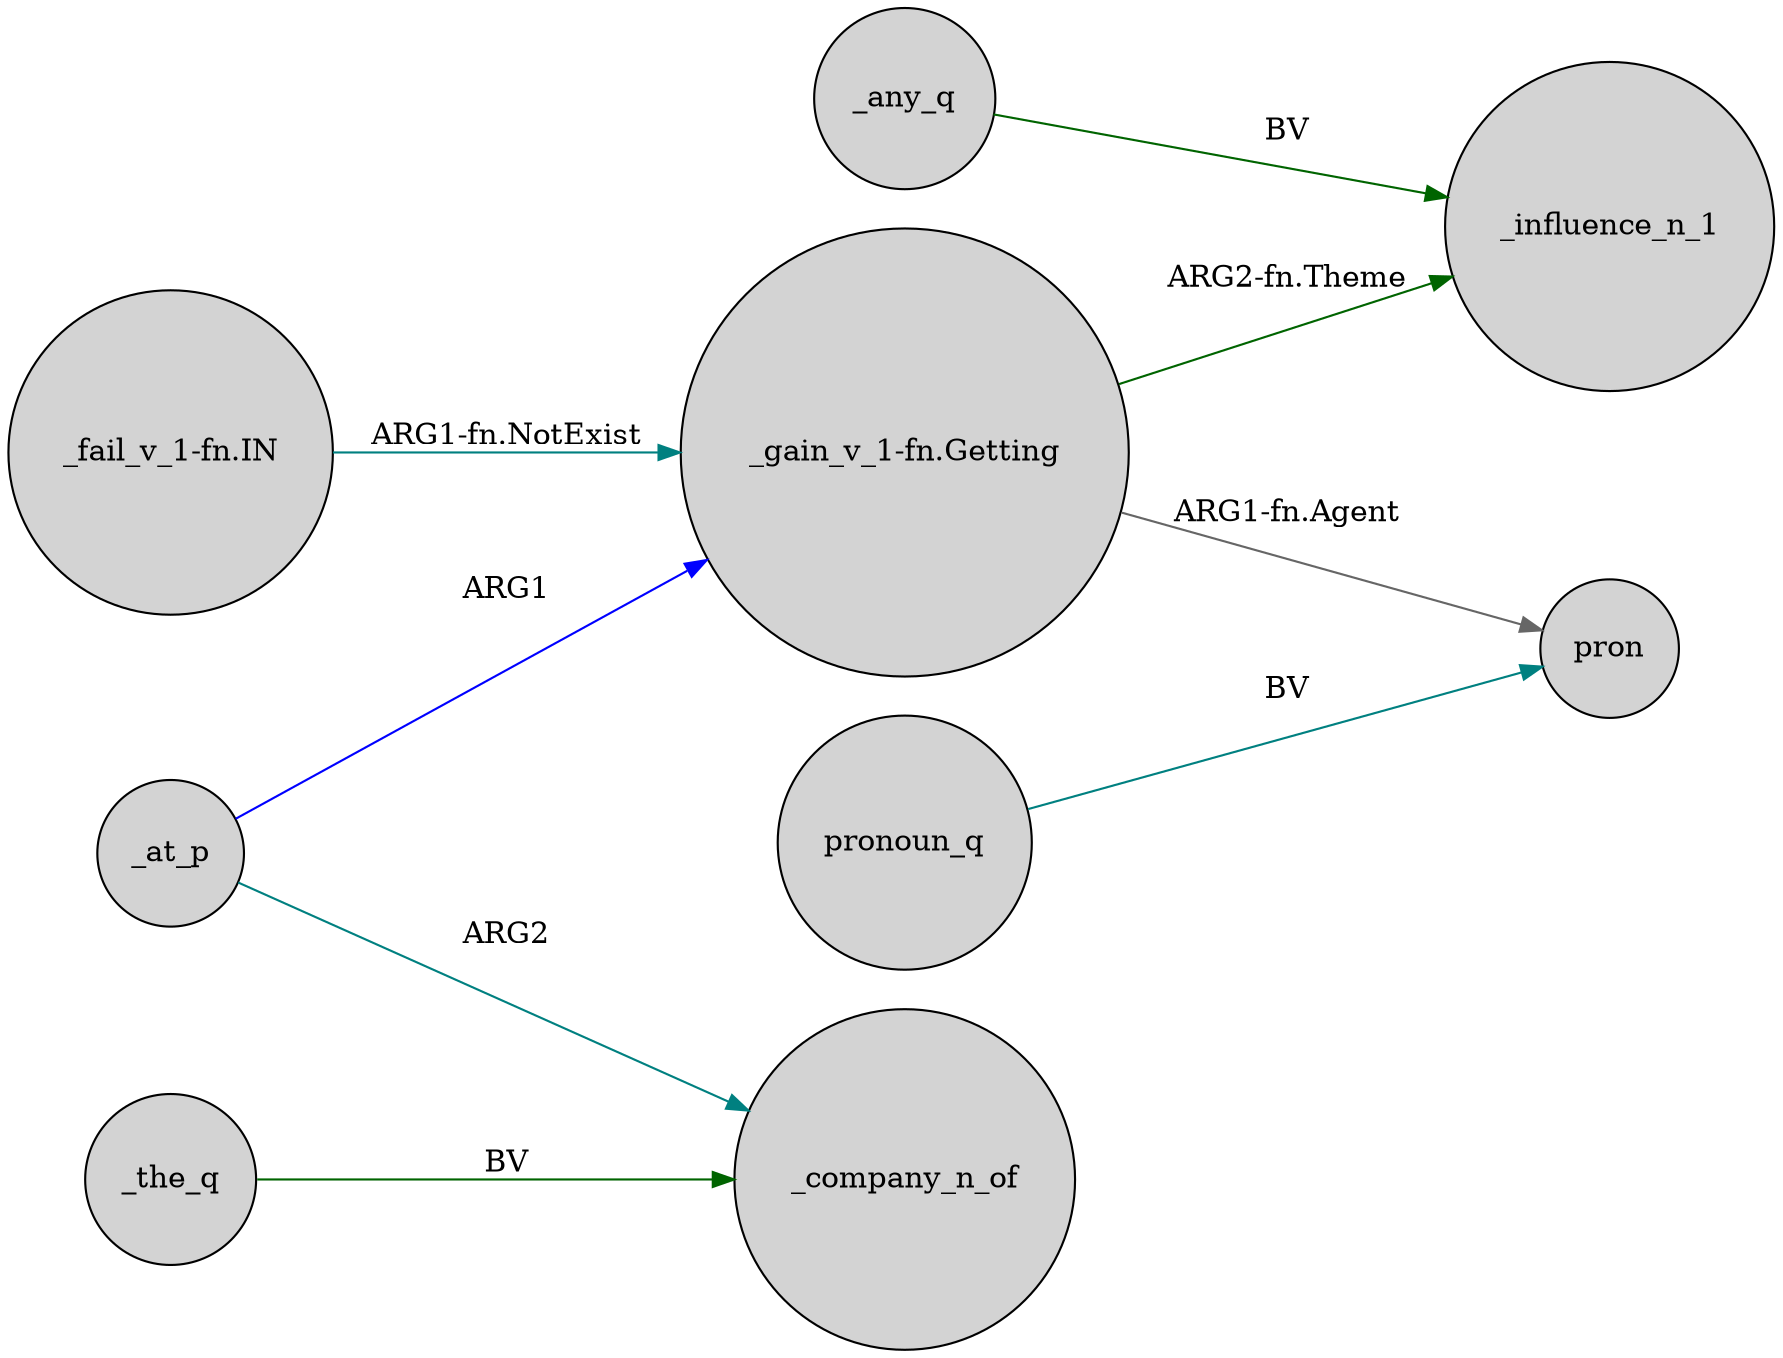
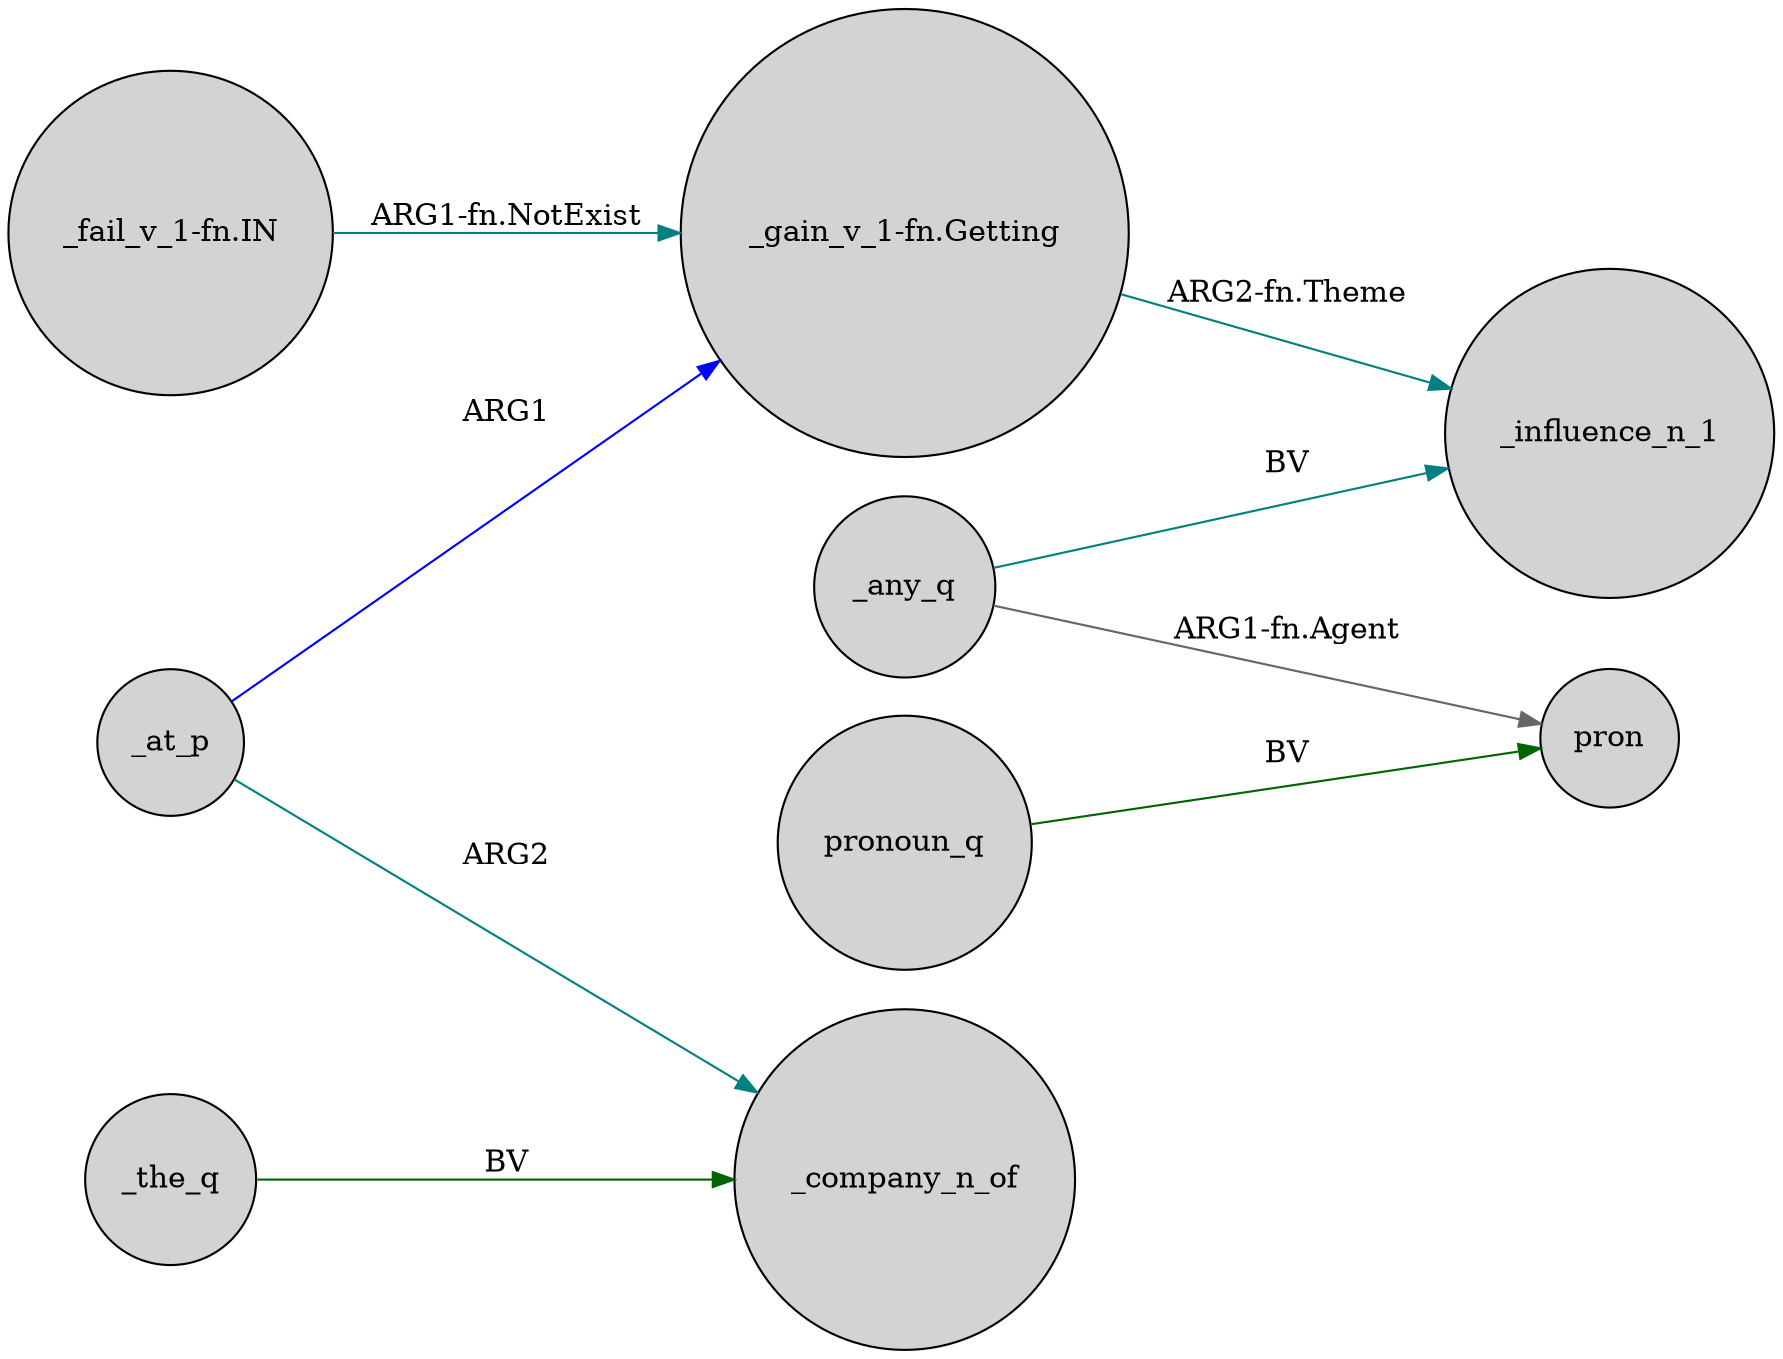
  digraph {
    rankdir=LR
    node [shape=circle style=filled]
    edge [color=teal]
    "_fail_v_1-fn.IN"
    "_gain_v_1-fn.Getting"
    _influence_n_1
    pron
    _at_p
    _company_n_of
    _the_q
    _any_q
    pronoun_q
    "_fail_v_1-fn.IN" -> "_gain_v_1-fn.Getting" [label="ARG1-fn.NotExist"]
-   "_gain_v_1-fn.Getting" -> _influence_n_1 [color=darkgreen label="ARG2-fn.Theme"]
-   "_gain_v_1-fn.Getting" -> pron [color=gray40 label="ARG1-fn.Agent"]
+   "_gain_v_1-fn.Getting" -> _influence_n_1 [label="ARG2-fn.Theme"]
+   _any_q -> pron [color=gray40 label="ARG1-fn.Agent"]
    _at_p -> "_gain_v_1-fn.Getting" [color=blue label=ARG1]
    _at_p -> _company_n_of [label=ARG2]
    _the_q -> _company_n_of [color=darkgreen label=BV]
-   _any_q -> _influence_n_1 [color=darkgreen label=BV]
-   pronoun_q -> pron [label=BV]
+   _any_q -> _influence_n_1 [label=BV]
+   pronoun_q -> pron [color=darkgreen label=BV]
  }
